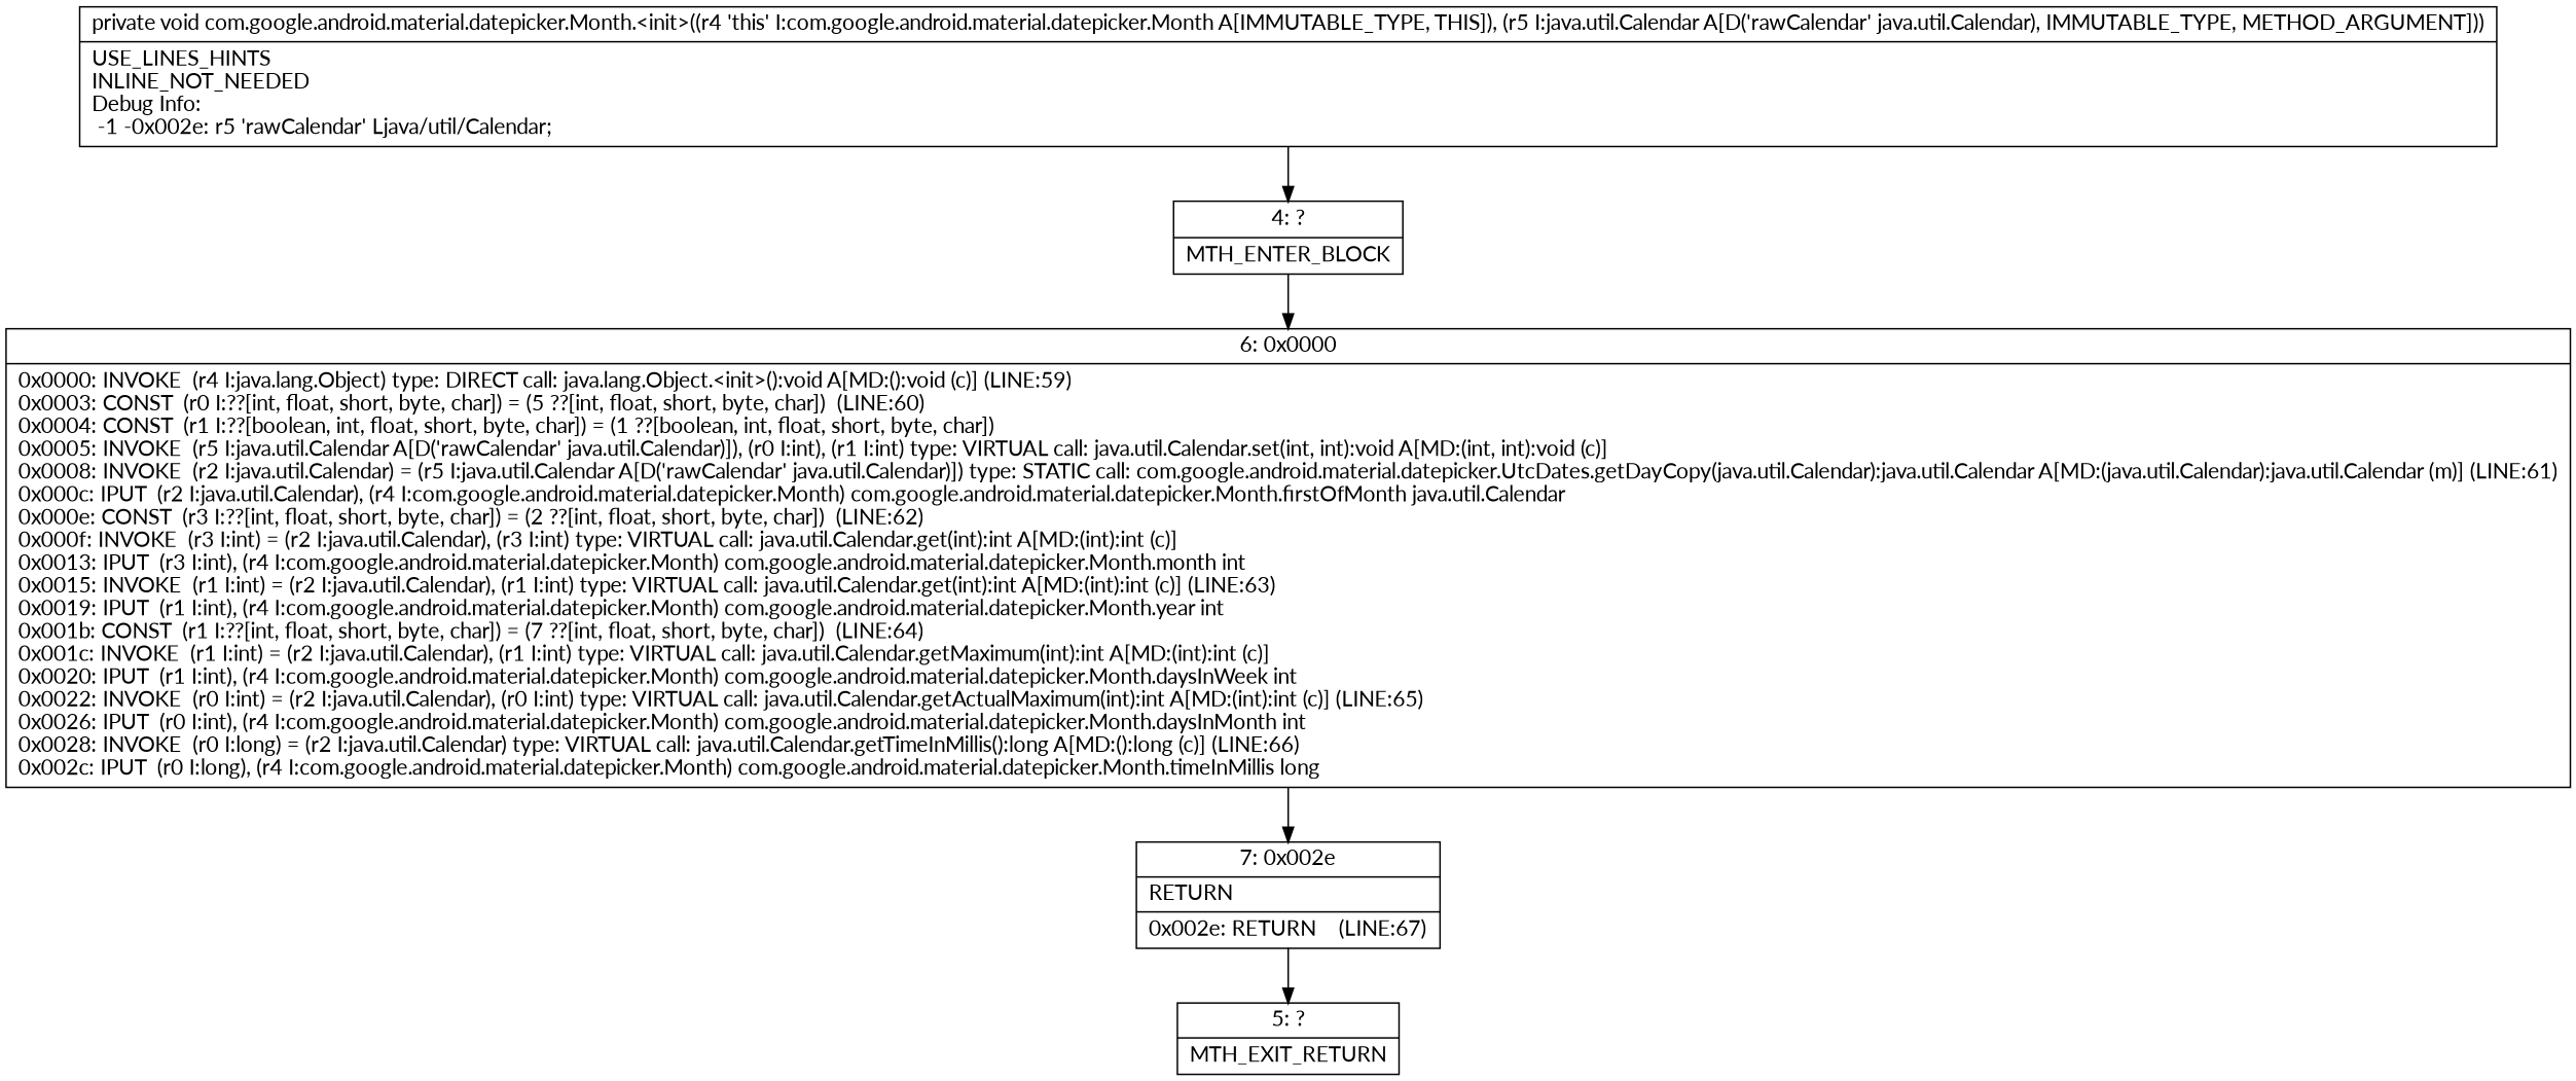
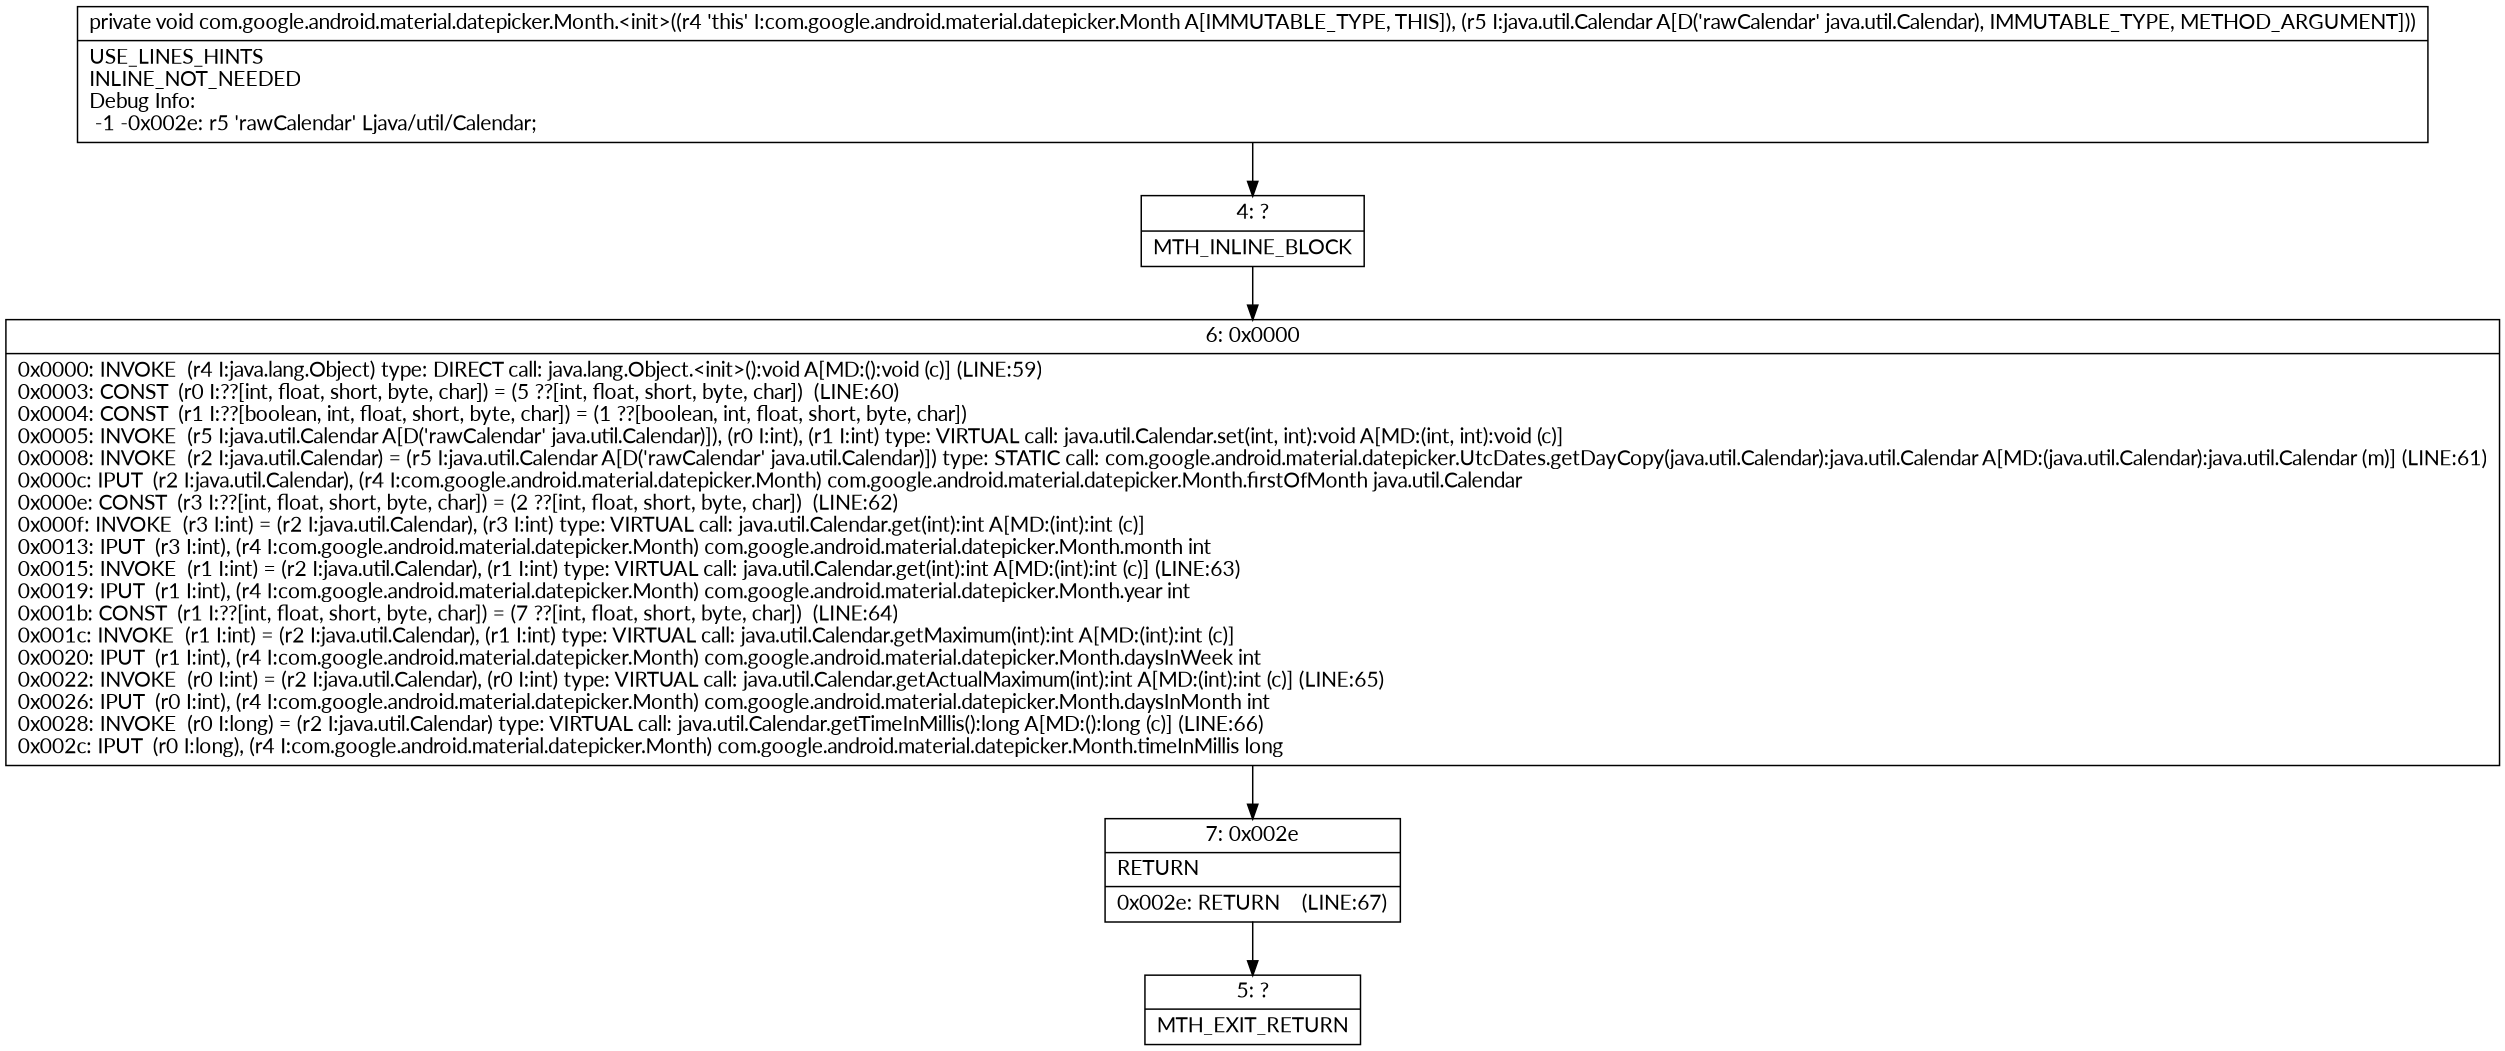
  digraph {
    fontname=Lato
    node [fontname=Lato shape=record]
    edge [fontname=Lato]
-   n1 [label="{4\:\ ?|MTH_ENTER_BLOCK\l}"]
+   n1 [label="{4\:\ ?|MTH_INLINE_BLOCK\l}"]
    n2 [label="{6\:\ 0x0000|0x0000: INVOKE  (r4 I:java.lang.Object) type: DIRECT call: java.lang.Object.\<init\>():void A[MD:():void (c)] (LINE:59)\l0x0003: CONST  (r0 I:??[int, float, short, byte, char]) = (5 ??[int, float, short, byte, char])  (LINE:60)\l0x0004: CONST  (r1 I:??[boolean, int, float, short, byte, char]) = (1 ??[boolean, int, float, short, byte, char]) \l0x0005: INVOKE  (r5 I:java.util.Calendar A[D('rawCalendar' java.util.Calendar)]), (r0 I:int), (r1 I:int) type: VIRTUAL call: java.util.Calendar.set(int, int):void A[MD:(int, int):void (c)]\l0x0008: INVOKE  (r2 I:java.util.Calendar) = (r5 I:java.util.Calendar A[D('rawCalendar' java.util.Calendar)]) type: STATIC call: com.google.android.material.datepicker.UtcDates.getDayCopy(java.util.Calendar):java.util.Calendar A[MD:(java.util.Calendar):java.util.Calendar (m)] (LINE:61)\l0x000c: IPUT  (r2 I:java.util.Calendar), (r4 I:com.google.android.material.datepicker.Month) com.google.android.material.datepicker.Month.firstOfMonth java.util.Calendar \l0x000e: CONST  (r3 I:??[int, float, short, byte, char]) = (2 ??[int, float, short, byte, char])  (LINE:62)\l0x000f: INVOKE  (r3 I:int) = (r2 I:java.util.Calendar), (r3 I:int) type: VIRTUAL call: java.util.Calendar.get(int):int A[MD:(int):int (c)]\l0x0013: IPUT  (r3 I:int), (r4 I:com.google.android.material.datepicker.Month) com.google.android.material.datepicker.Month.month int \l0x0015: INVOKE  (r1 I:int) = (r2 I:java.util.Calendar), (r1 I:int) type: VIRTUAL call: java.util.Calendar.get(int):int A[MD:(int):int (c)] (LINE:63)\l0x0019: IPUT  (r1 I:int), (r4 I:com.google.android.material.datepicker.Month) com.google.android.material.datepicker.Month.year int \l0x001b: CONST  (r1 I:??[int, float, short, byte, char]) = (7 ??[int, float, short, byte, char])  (LINE:64)\l0x001c: INVOKE  (r1 I:int) = (r2 I:java.util.Calendar), (r1 I:int) type: VIRTUAL call: java.util.Calendar.getMaximum(int):int A[MD:(int):int (c)]\l0x0020: IPUT  (r1 I:int), (r4 I:com.google.android.material.datepicker.Month) com.google.android.material.datepicker.Month.daysInWeek int \l0x0022: INVOKE  (r0 I:int) = (r2 I:java.util.Calendar), (r0 I:int) type: VIRTUAL call: java.util.Calendar.getActualMaximum(int):int A[MD:(int):int (c)] (LINE:65)\l0x0026: IPUT  (r0 I:int), (r4 I:com.google.android.material.datepicker.Month) com.google.android.material.datepicker.Month.daysInMonth int \l0x0028: INVOKE  (r0 I:long) = (r2 I:java.util.Calendar) type: VIRTUAL call: java.util.Calendar.getTimeInMillis():long A[MD:():long (c)] (LINE:66)\l0x002c: IPUT  (r0 I:long), (r4 I:com.google.android.material.datepicker.Month) com.google.android.material.datepicker.Month.timeInMillis long \l}"]
    n3 [label="{7\:\ 0x002e|RETURN\l|0x002e: RETURN    (LINE:67)\l}"]
    n4 [label="{5\:\ ?|MTH_EXIT_RETURN\l}"]
    n5 [label="{private void com.google.android.material.datepicker.Month.\<init\>((r4 'this' I:com.google.android.material.datepicker.Month A[IMMUTABLE_TYPE, THIS]), (r5 I:java.util.Calendar A[D('rawCalendar' java.util.Calendar), IMMUTABLE_TYPE, METHOD_ARGUMENT]))  | USE_LINES_HINTS\lINLINE_NOT_NEEDED\lDebug Info:\l  \-1 \-0x002e: r5 'rawCalendar' Ljava\/util\/Calendar;\l}"]
    n1 -> n2
    n2 -> n3
    n3 -> n4
    n5 -> n1
  }
